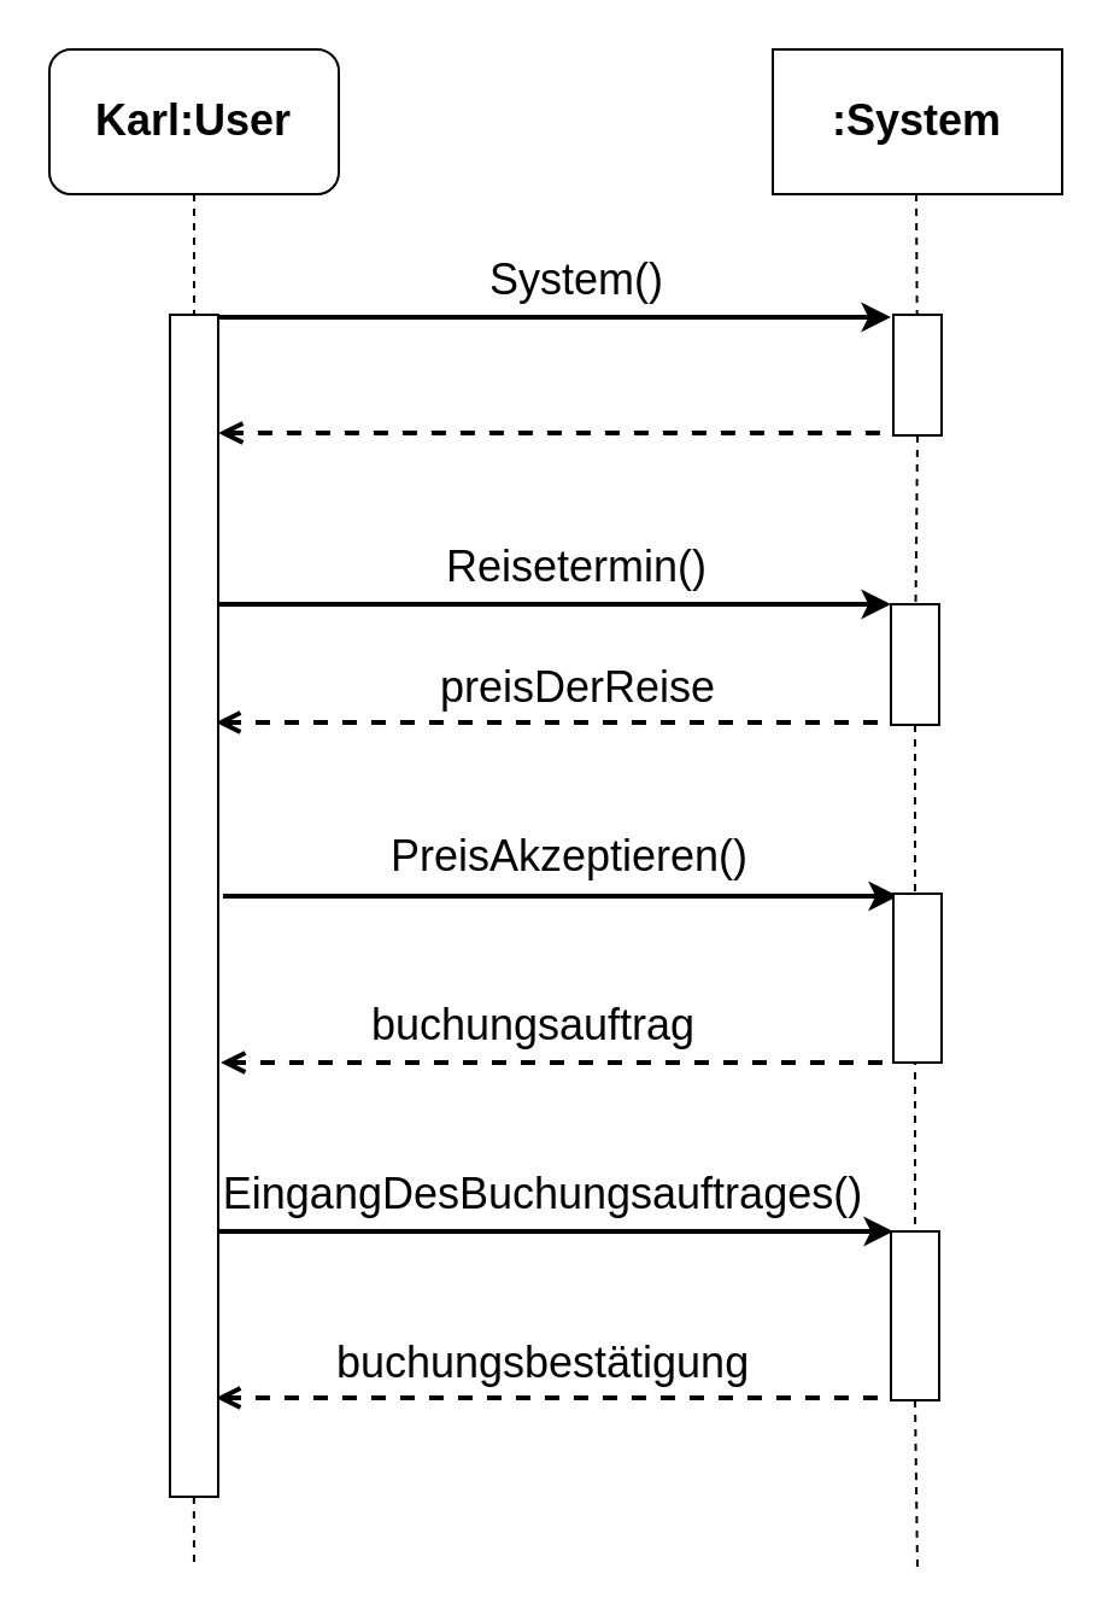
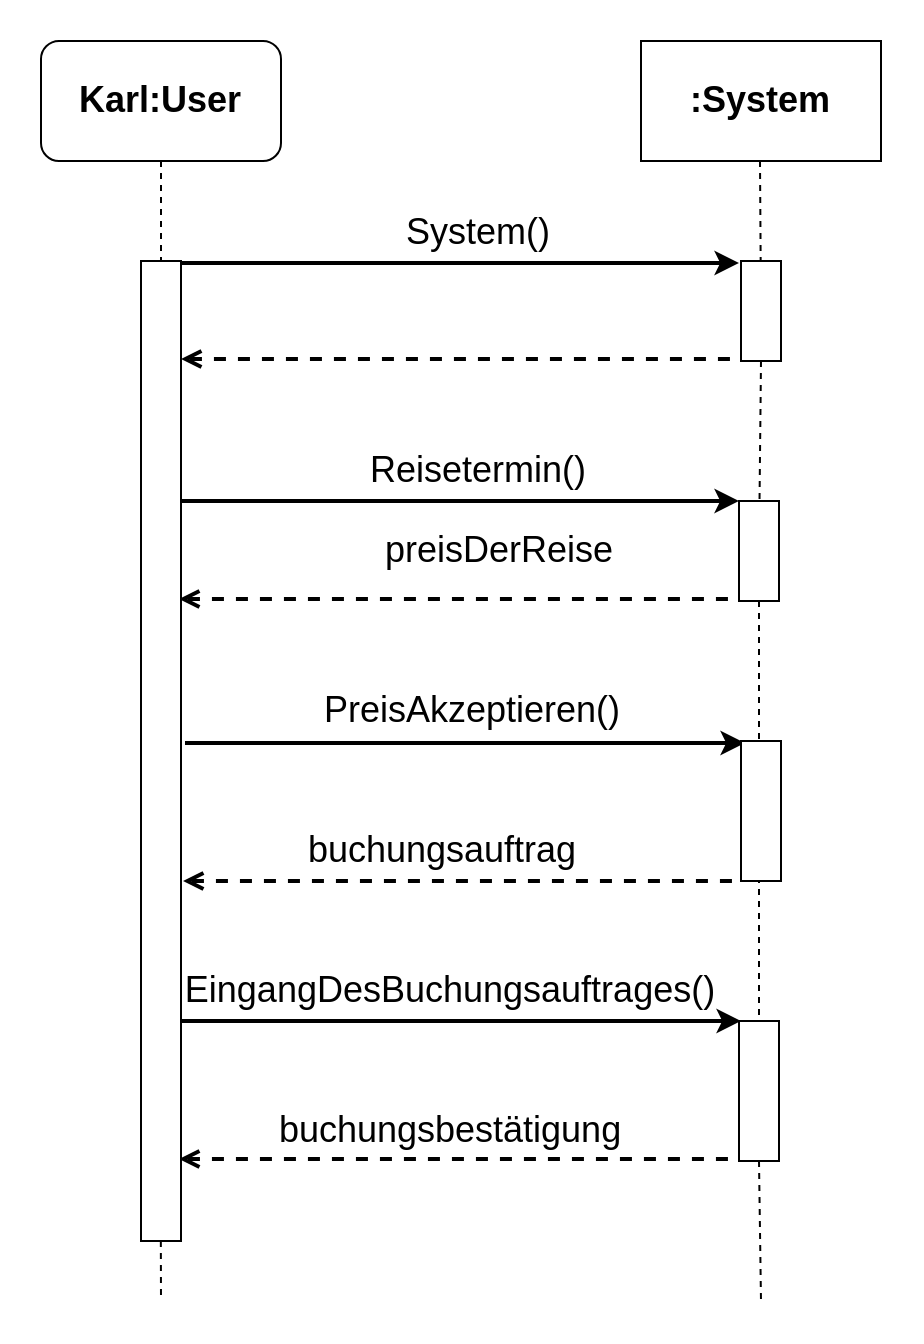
  <mxCell id="0" />
  <mxCell id="1" parent="0" />
  <mxCell id="2" value="" style="endArrow=none;html=1;rounded=0;fontSize=18;exitX=0.5;exitY=1;exitDx=0;exitDy=0;dashed=1;startArrow=none;endFill=0;" edge="1" parent="1"><mxGeometry width="50" height="50" relative="1" as="geometry"><mxPoint x="79" y="290" as="sourcePoint" /><mxPoint x="80" y="650" as="targetPoint" /></mxGeometry></mxCell>
  <mxCell id="3" value="" style="rounded=0;whiteSpace=wrap;html=1;fontSize=18;" vertex="1" parent="1"><mxGeometry x="70" y="330" width="20" height="140" as="geometry" /></mxCell>
  <mxCell id="4" value="&lt;b&gt;&lt;font style=&quot;font-size: 18px;&quot;&gt;Karl:User&lt;/font&gt;&lt;/b&gt;" style="whiteSpace=wrap;html=1;rounded=1;" vertex="1" parent="1"><mxGeometry x="20" y="20" width="120" height="60" as="geometry" /></mxCell>
  <mxCell id="5" value="&lt;b&gt;&lt;font style=&quot;font-size: 18px;&quot;&gt;:System&lt;/font&gt;&lt;/b&gt;" style="rounded=0;whiteSpace=wrap;html=1;" vertex="1" parent="1"><mxGeometry x="320" y="20" width="120" height="60" as="geometry" /></mxCell>
  <mxCell id="6" value="" style="endArrow=none;html=1;rounded=0;fontSize=18;exitX=0.5;exitY=1;exitDx=0;exitDy=0;dashed=1;startArrow=none;endFill=0;" edge="1" parent="1" source="26"><mxGeometry width="50" height="50" relative="1" as="geometry"><mxPoint x="378.5" y="120" as="sourcePoint" /><mxPoint x="380" y="650" as="targetPoint" /></mxGeometry></mxCell>
  <mxCell id="7" value="" style="endArrow=none;html=1;rounded=0;fontSize=18;exitX=0.5;exitY=1;exitDx=0;exitDy=0;dashed=1;entryX=0.5;entryY=0;entryDx=0;entryDy=0;" edge="1" parent="1" source="4" target="31"><mxGeometry width="50" height="50" relative="1" as="geometry"><mxPoint x="80" y="80" as="sourcePoint" /><mxPoint x="80" y="110" as="targetPoint" /></mxGeometry></mxCell>
  <mxCell id="8" style="edgeStyle=orthogonalEdgeStyle;rounded=0;orthogonalLoop=1;jettySize=auto;html=1;exitX=1;exitY=0.25;exitDx=0;exitDy=0;entryX=0;entryY=0.25;entryDx=0;entryDy=0;fontSize=18;strokeWidth=2;" edge="1" parent="1"><mxGeometry relative="1" as="geometry"><mxPoint x="89" y="131" as="sourcePoint" /><mxPoint x="369" y="131" as="targetPoint" /></mxGeometry></mxCell>
  <mxCell id="9" value="" style="endArrow=none;html=1;rounded=0;fontSize=18;exitX=0.5;exitY=1;exitDx=0;exitDy=0;dashed=1;" edge="1" parent="1" target="10"><mxGeometry width="50" height="50" relative="1" as="geometry"><mxPoint x="379.5" y="80" as="sourcePoint" /><mxPoint x="379.5" y="320" as="targetPoint" /></mxGeometry></mxCell>
  <mxCell id="10" value="" style="rounded=0;whiteSpace=wrap;html=1;fontSize=18;" vertex="1" parent="1"><mxGeometry x="370" y="130" width="20" height="50" as="geometry" /></mxCell>
  <mxCell id="11" value="System()" style="text;html=1;strokeColor=none;fillColor=none;align=center;verticalAlign=middle;whiteSpace=wrap;rounded=0;fontSize=18;" vertex="1" parent="1"><mxGeometry x="209" y="101" width="60" height="30" as="geometry" /></mxCell>
  <mxCell id="12" style="edgeStyle=orthogonalEdgeStyle;rounded=0;orthogonalLoop=1;jettySize=auto;html=1;exitX=1;exitY=0.25;exitDx=0;exitDy=0;entryX=0;entryY=0.25;entryDx=0;entryDy=0;fontSize=18;strokeWidth=2;endArrow=none;endFill=0;dashed=1;startArrow=open;startFill=0;" edge="1" parent="1"><mxGeometry relative="1" as="geometry"><mxPoint x="89" y="299" as="sourcePoint" /><mxPoint x="369" y="299" as="targetPoint" /></mxGeometry></mxCell>
  <mxCell id="13" style="edgeStyle=orthogonalEdgeStyle;rounded=0;orthogonalLoop=1;jettySize=auto;html=1;exitX=1;exitY=0.25;exitDx=0;exitDy=0;entryX=0;entryY=0.25;entryDx=0;entryDy=0;fontSize=18;strokeWidth=2;" edge="1" parent="1"><mxGeometry relative="1" as="geometry"><mxPoint x="89" y="250" as="sourcePoint" /><mxPoint x="369" y="250" as="targetPoint" /></mxGeometry></mxCell>
  <mxCell id="14" value="" style="endArrow=none;html=1;rounded=0;fontSize=18;exitX=0.5;exitY=1;exitDx=0;exitDy=0;dashed=1;startArrow=none;" edge="1" parent="1" source="10" target="15"><mxGeometry width="50" height="50" relative="1" as="geometry"><mxPoint x="380" y="180" as="sourcePoint" /><mxPoint x="379.5" y="320" as="targetPoint" /></mxGeometry></mxCell>
  <mxCell id="15" value="" style="rounded=0;whiteSpace=wrap;html=1;fontSize=18;" vertex="1" parent="1"><mxGeometry x="369" y="250" width="20" height="50" as="geometry" /></mxCell>
  <mxCell id="16" style="edgeStyle=orthogonalEdgeStyle;rounded=0;orthogonalLoop=1;jettySize=auto;html=1;exitX=1;exitY=0.25;exitDx=0;exitDy=0;entryX=0;entryY=0.25;entryDx=0;entryDy=0;fontSize=18;strokeWidth=2;endArrow=none;endFill=0;dashed=1;startArrow=open;startFill=0;" edge="1" parent="1"><mxGeometry relative="1" as="geometry"><mxPoint x="90" y="179" as="sourcePoint" /><mxPoint x="370" y="179" as="targetPoint" /></mxGeometry></mxCell>
  <mxCell id="17" value="" style="rounded=0;whiteSpace=wrap;html=1;fontSize=18;" vertex="1" parent="1"><mxGeometry x="70" y="250" width="20" height="50" as="geometry" /></mxCell>
  <mxCell id="18" value="Reisetermin()" style="text;html=1;strokeColor=none;fillColor=none;align=center;verticalAlign=middle;whiteSpace=wrap;rounded=0;fontSize=18;" vertex="1" parent="1"><mxGeometry x="209" y="220" width="60" height="30" as="geometry" /></mxCell>
- <mxCell id="19" value="preisDerReise" style="text;html=1;strokeColor=none;fillColor=none;align=center;verticalAlign=middle;whiteSpace=wrap;rounded=0;fontSize=18;" vertex="1" parent="1"><mxGeometry x="163.5" y="270" width="151" height="30" as="geometry" /></mxCell>
+ <mxCell id="19" value="preisDerReise" style="text;html=1;strokeColor=none;fillColor=none;align=center;verticalAlign=middle;whiteSpace=wrap;rounded=0;fontSize=18;" vertex="1" parent="1"><mxGeometry x="173.5" y="260" width="151" height="30" as="geometry" /></mxCell>
  <mxCell id="20" style="edgeStyle=orthogonalEdgeStyle;rounded=0;orthogonalLoop=1;jettySize=auto;html=1;exitX=1;exitY=0.25;exitDx=0;exitDy=0;entryX=0;entryY=0.25;entryDx=0;entryDy=0;fontSize=18;strokeWidth=2;" edge="1" parent="1"><mxGeometry relative="1" as="geometry"><mxPoint x="92" y="371" as="sourcePoint" /><mxPoint x="372" y="371" as="targetPoint" /></mxGeometry></mxCell>
  <mxCell id="21" value="PreisAkzeptieren()" style="text;html=1;strokeColor=none;fillColor=none;align=center;verticalAlign=middle;whiteSpace=wrap;rounded=0;fontSize=18;" vertex="1" parent="1"><mxGeometry x="155.5" y="340" width="160" height="30" as="geometry" /></mxCell>
  <mxCell id="22" style="edgeStyle=orthogonalEdgeStyle;rounded=0;orthogonalLoop=1;jettySize=auto;html=1;exitX=1;exitY=0.25;exitDx=0;exitDy=0;entryX=0;entryY=0.25;entryDx=0;entryDy=0;fontSize=18;strokeWidth=2;endArrow=none;endFill=0;dashed=1;startArrow=open;startFill=0;" edge="1" parent="1"><mxGeometry relative="1" as="geometry"><mxPoint x="91" y="440" as="sourcePoint" /><mxPoint x="371" y="440" as="targetPoint" /></mxGeometry></mxCell>
  <mxCell id="23" value="buchungsauftrag" style="text;html=1;strokeColor=none;fillColor=none;align=center;verticalAlign=middle;whiteSpace=wrap;rounded=0;fontSize=18;" vertex="1" parent="1"><mxGeometry x="191" y="410" width="60" height="30" as="geometry" /></mxCell>
  <mxCell id="24" value="" style="rounded=0;whiteSpace=wrap;html=1;fontSize=18;" vertex="1" parent="1"><mxGeometry x="70" y="510" width="20" height="70" as="geometry" /></mxCell>
  <mxCell id="25" value="" style="endArrow=none;html=1;rounded=0;fontSize=18;exitX=0.5;exitY=1;exitDx=0;exitDy=0;dashed=1;startArrow=none;endFill=0;" edge="1" parent="1" source="15" target="26"><mxGeometry width="50" height="50" relative="1" as="geometry"><mxPoint x="379" y="300" as="sourcePoint" /><mxPoint x="380" y="650" as="targetPoint" /></mxGeometry></mxCell>
  <mxCell id="26" value="" style="rounded=0;whiteSpace=wrap;html=1;fontSize=18;" vertex="1" parent="1"><mxGeometry x="369" y="510" width="20" height="70" as="geometry" /></mxCell>
  <mxCell id="27" style="edgeStyle=orthogonalEdgeStyle;rounded=0;orthogonalLoop=1;jettySize=auto;html=1;exitX=1;exitY=0.25;exitDx=0;exitDy=0;entryX=0;entryY=0.25;entryDx=0;entryDy=0;fontSize=18;strokeWidth=2;" edge="1" parent="1"><mxGeometry relative="1" as="geometry"><mxPoint x="90" y="510" as="sourcePoint" /><mxPoint x="370" y="510" as="targetPoint" /></mxGeometry></mxCell>
  <mxCell id="28" style="edgeStyle=orthogonalEdgeStyle;rounded=0;orthogonalLoop=1;jettySize=auto;html=1;exitX=1;exitY=0.25;exitDx=0;exitDy=0;entryX=0;entryY=0.25;entryDx=0;entryDy=0;fontSize=18;strokeWidth=2;endArrow=none;endFill=0;dashed=1;startArrow=open;startFill=0;" edge="1" parent="1"><mxGeometry relative="1" as="geometry"><mxPoint x="89" y="579" as="sourcePoint" /><mxPoint x="369" y="579" as="targetPoint" /></mxGeometry></mxCell>
  <mxCell id="29" value="EingangDesBuchungsauftrages()" style="text;html=1;strokeColor=none;fillColor=none;align=center;verticalAlign=middle;whiteSpace=wrap;rounded=0;fontSize=18;" vertex="1" parent="1"><mxGeometry x="90" y="480" width="270" height="30" as="geometry" /></mxCell>
  <mxCell id="30" value="buchungsbestätigung" style="text;html=1;strokeColor=none;fillColor=none;align=center;verticalAlign=middle;whiteSpace=wrap;rounded=0;fontSize=18;" vertex="1" parent="1"><mxGeometry x="195" y="550" width="60" height="30" as="geometry" /></mxCell>
  <mxCell id="31" value="" style="rounded=0;whiteSpace=wrap;html=1;fontSize=18;" vertex="1" parent="1"><mxGeometry x="70" y="130" width="20" height="490" as="geometry" /></mxCell>
  <mxCell id="32" value="" style="rounded=0;whiteSpace=wrap;html=1;fontSize=18;" vertex="1" parent="1"><mxGeometry x="370" y="370" width="20" height="70" as="geometry" /></mxCell>
